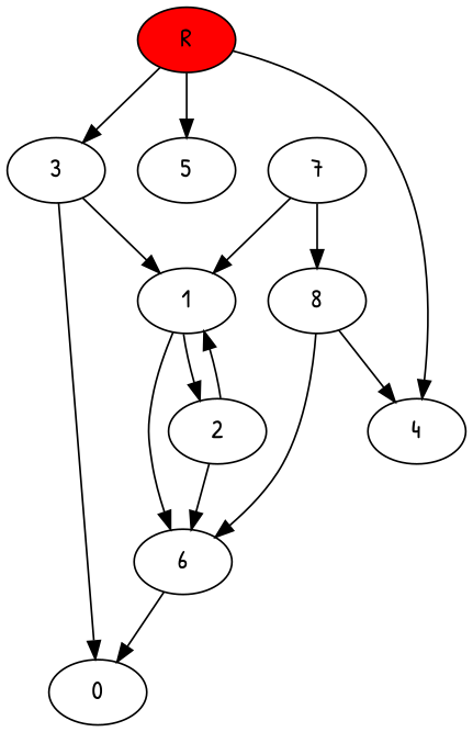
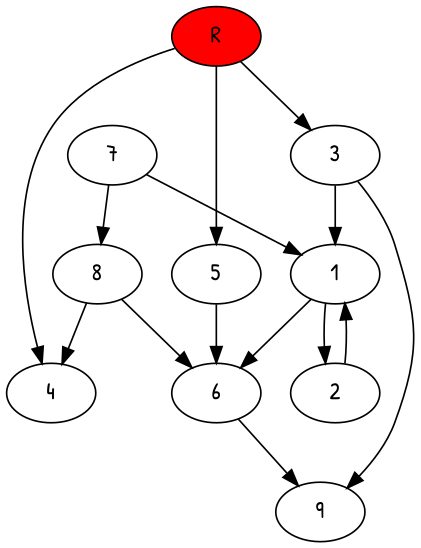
  digraph {
    fontname="Patrick Hand"
    node [fontname="Patrick Hand"]
    edge [fontname="Patrick Hand"]
    1
    2
    6
-   9 [label=0]
+   9
    3
    8
    4
    7
    R [fillcolor="#ff0000" style=filled]
    5
    1 -> 2
    1 -> 6
    2 -> 1
-   2 -> 6
+   5 -> 6
    6 -> 9
    3 -> 1
    3 -> 9
    8 -> 6
    8 -> 4
    7 -> 1
    7 -> 8
    R -> 3
    R -> 4
    R -> 5
  }
